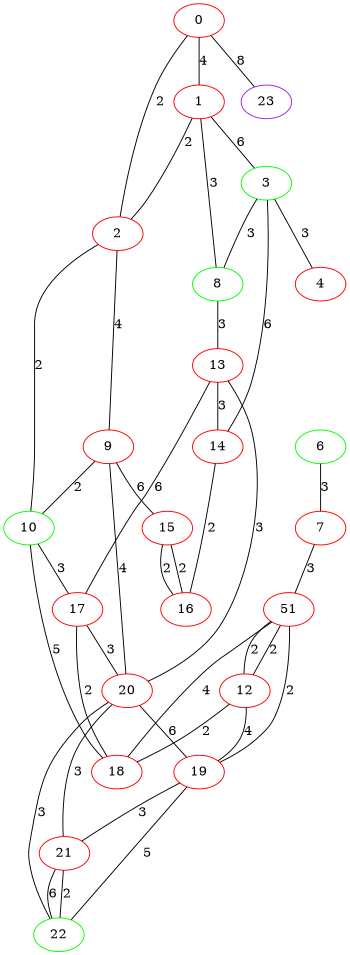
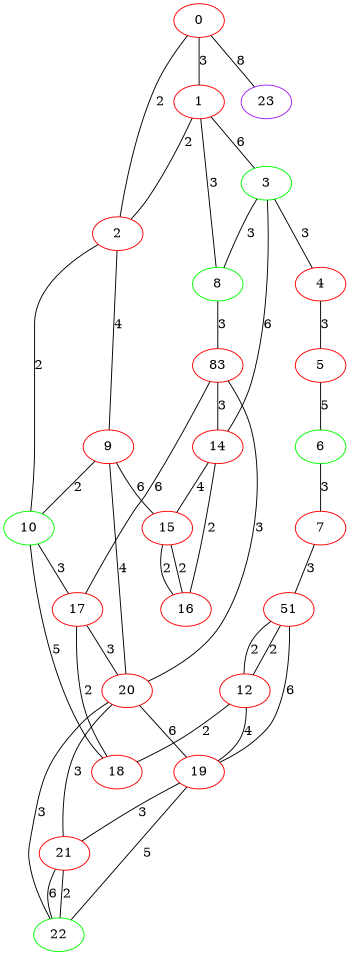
  graph {
    node [color=red weight=1]
    0
    1
    2
    23 [color=purple weight=4]
    3 [color=green]
    8 [color=green]
    9
    10 [color=green]
    4
    14
-   13
+   13 [label=83]
    15
    20
    17
    18
+   5
    6 [color=green weight=2]
    7
    n19 [label=51]
    12
    19
    16
    21
    22 [color=green weight=2]
-   0 -- 1 [label=4]
+   0 -- 1 [label=3]
    0 -- 2 [label=2]
    0 -- 23 [label=8]
    1 -- 2 [label=2]
    1 -- 3 [label=6]
    1 -- 8 [label=3]
    2 -- 9 [label=4]
    2 -- 10 [label=2]
    3 -- 8 [label=3]
    3 -- 4 [label=3]
    3 -- 14 [label=6]
    8 -- 13 [label=3]
    9 -- 10 [label=2]
    9 -- 15 [label=6]
    9 -- 20 [label=4]
    10 -- 17 [label=3]
    10 -- 18 [label=5]
+   4 -- 5 [label=3]
+   14 -- 15 [label=4]
    14 -- 16 [label=2]
    13 -- 14 [label=3]
    13 -- 20 [label=3]
    13 -- 17 [label=6]
    15 -- 16 [label=2]
    15 -- 16 [label=2]
    20 -- 19 [label=6]
    20 -- 21 [label=3]
    20 -- 22 [label=3]
    17 -- 20 [label=3]
    17 -- 18 [label=2]
+   5 -- 6 [label=5]
    6 -- 7 [label=3]
    7 -- n19 [label=3]
-   n19 -- 18 [label=4]
    n19 -- 12 [label=2]
    n19 -- 12 [label=2]
-   n19 -- 19 [label=2]
+   n19 -- 19 [label=6]
    12 -- 18 [label=2]
    12 -- 19 [label=4]
    19 -- 21 [label=3]
    19 -- 22 [label=5]
    21 -- 22 [label=2]
    21 -- 22 [label=6]
  }
